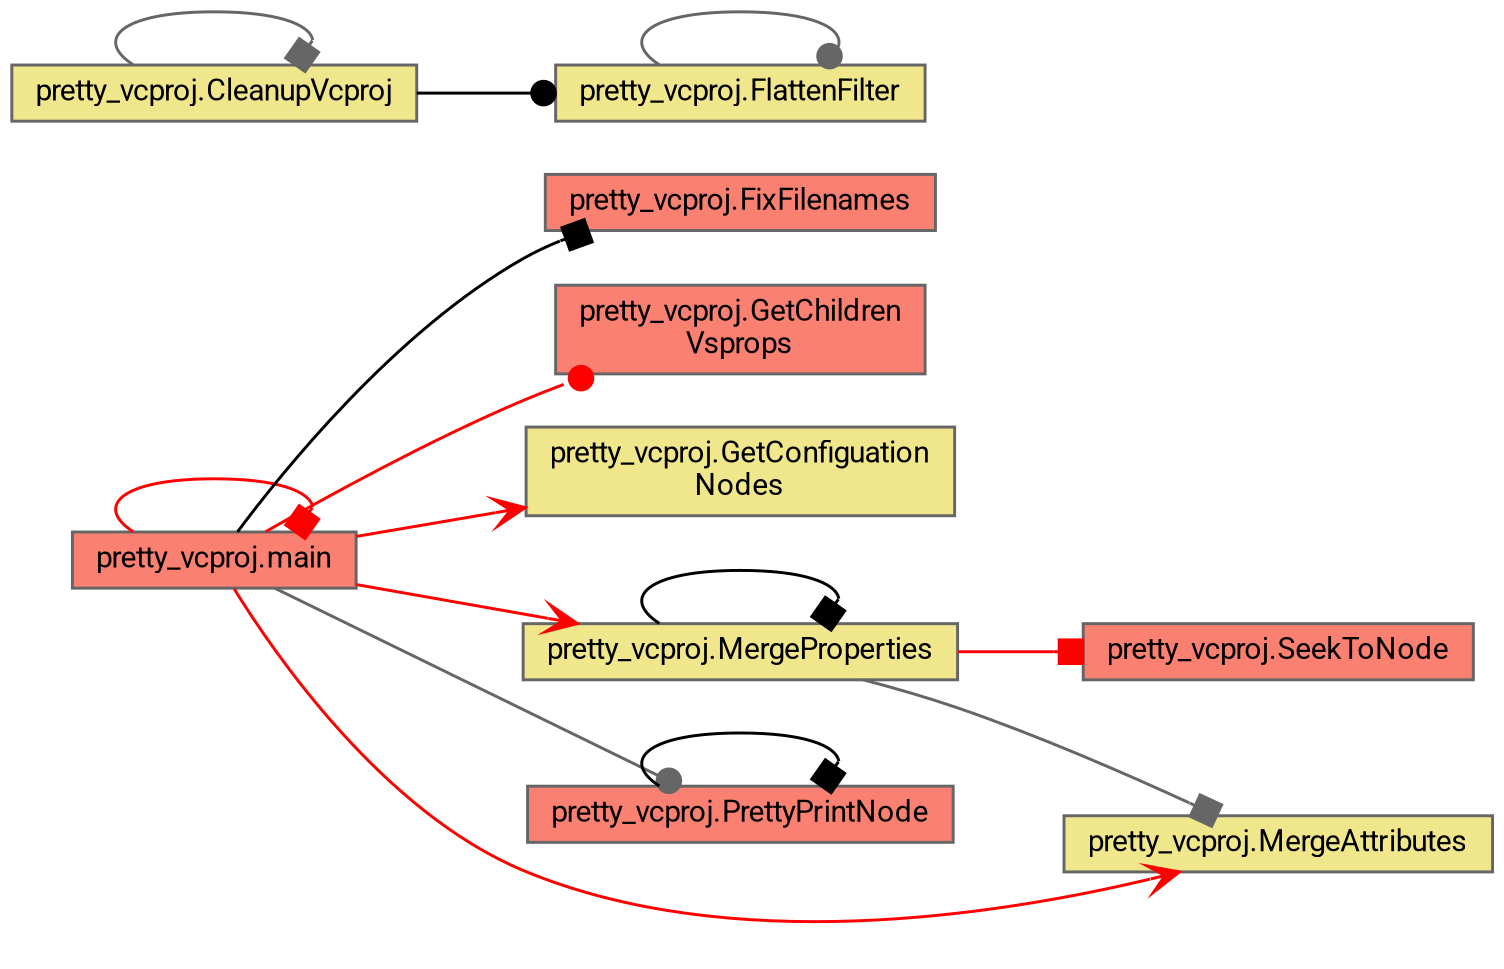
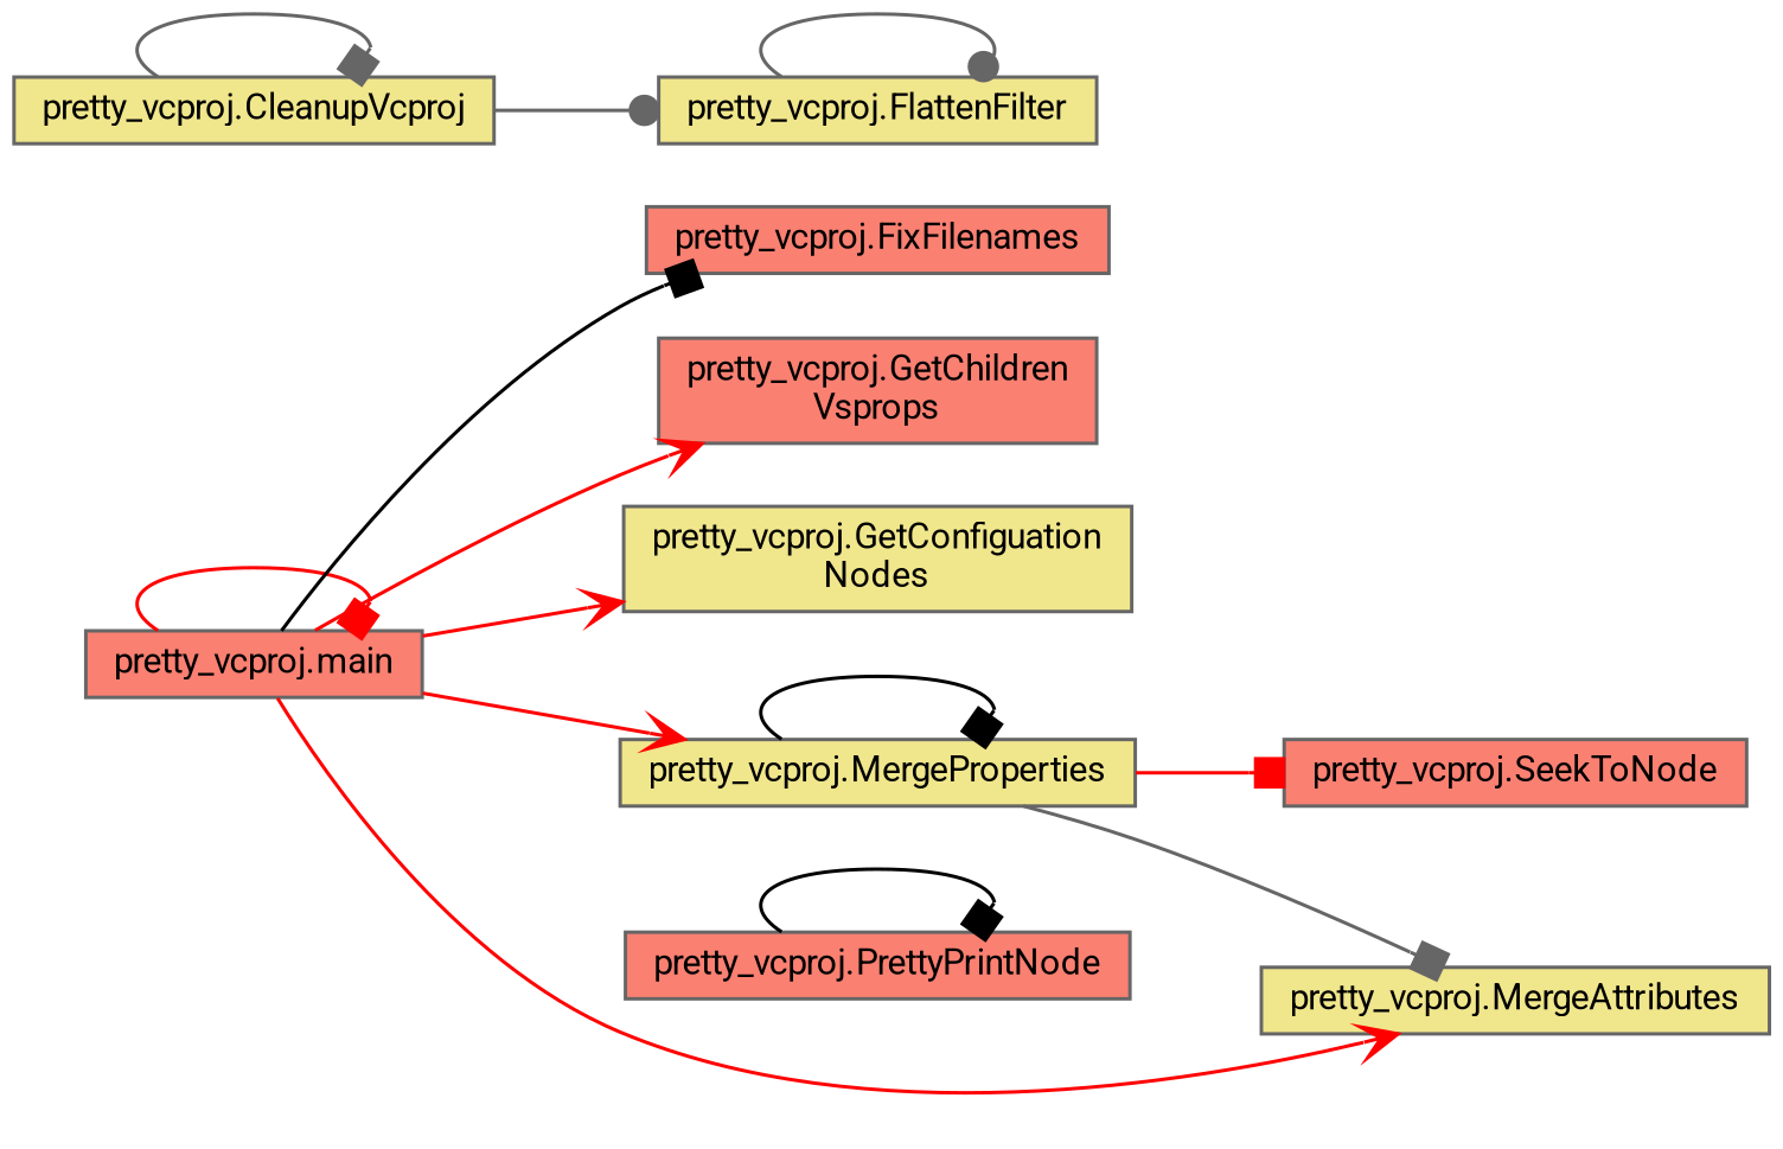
  digraph {
    fontname=Roboto
    rankdir=LR
    node [color=grey40 fillcolor=salmon fontname=Roboto fontsize=10 shape=box style=filled]
    edge [arrowhead=box color=red fontname=Roboto fontsize=10 labelfontname=Helvetica labelfontsize=10 style=solid]
    n1 [color=gray40 fontcolor=black height=0.2 label="pretty_vcproj.main" width=0.4]
    n2 [height=0.2 label="pretty_vcproj.FixFilenames" width=0.4]
    n3 [height=0.2 label="pretty_vcproj.GetChildren\lVsprops" width=0.4]
    n4 [fillcolor=khaki height=0.2 label="pretty_vcproj.GetConfiguation\lNodes" width=0.4]
    n5 [fillcolor=khaki height=0.2 label="pretty_vcproj.MergeProperties" width=0.4]
    n6 [height=0.2 label="pretty_vcproj.PrettyPrintNode" width=0.4]
    n7 [fillcolor=khaki height=0.2 label="pretty_vcproj.MergeAttributes" width=0.4]
    n8 [fillcolor=khaki height=0.2 label="pretty_vcproj.CleanupVcproj" width=0.4]
    n9 [fillcolor=khaki height=0.2 label="pretty_vcproj.FlattenFilter" width=0.4]
    n10 [height=0.2 label="pretty_vcproj.SeekToNode" width=0.4]
    n1 -> n1
    n1 -> n2 [color=black]
-   n1 -> n3 [arrowhead=dot]
+   n1 -> n3 [arrowhead=vee]
    n1 -> n4 [arrowhead=vee]
    n1 -> n5 [arrowhead=vee]
-   n1 -> n6 [arrowhead=dot color=gray40]
    n1 -> n7 [arrowhead=vee]
    n5 -> n5 [color=black]
    n5 -> n7 [color=gray40]
    n5 -> n10
    n6 -> n6 [color=black]
    n8 -> n8 [color=gray40]
-   n8 -> n9 [arrowhead=dot color=black]
+   n8 -> n9 [arrowhead=dot color=gray40]
    n9 -> n9 [arrowhead=dot color=gray40]
  }
